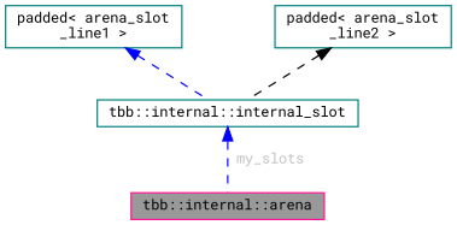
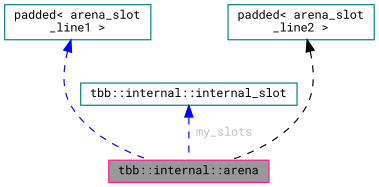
  digraph {
    fontname="Roboto Mono"
    node [color=teal fillcolor=white fontname="Roboto Mono" fontsize=10 shape=box style=filled]
    edge [color=blue dir=back fontname="Roboto Mono" fontsize=10 labelfontname=Helvetica labelfontsize=10 style=dashed]
    n1 [color=deeppink fillcolor=grey60 fontcolor=black height=0.2 label="tbb::internal::arena" width=0.4]
    n2 [height=0.2 label="tbb::internal::internal_slot" width=0.4]
    n3 [height=0.2 label="padded\< arena_slot\l_line1 \>" width=0.4]
    n4 [height=0.2 label="padded\< arena_slot\l_line2 \>" width=0.4]
    n2 -> n1 [fontcolor=grey label=" my_slots"]
-   n3 -> n2
-   n4 -> n2 [color=black]
+   n3 -> n1
+   n4 -> n1 [color=black]
  }
